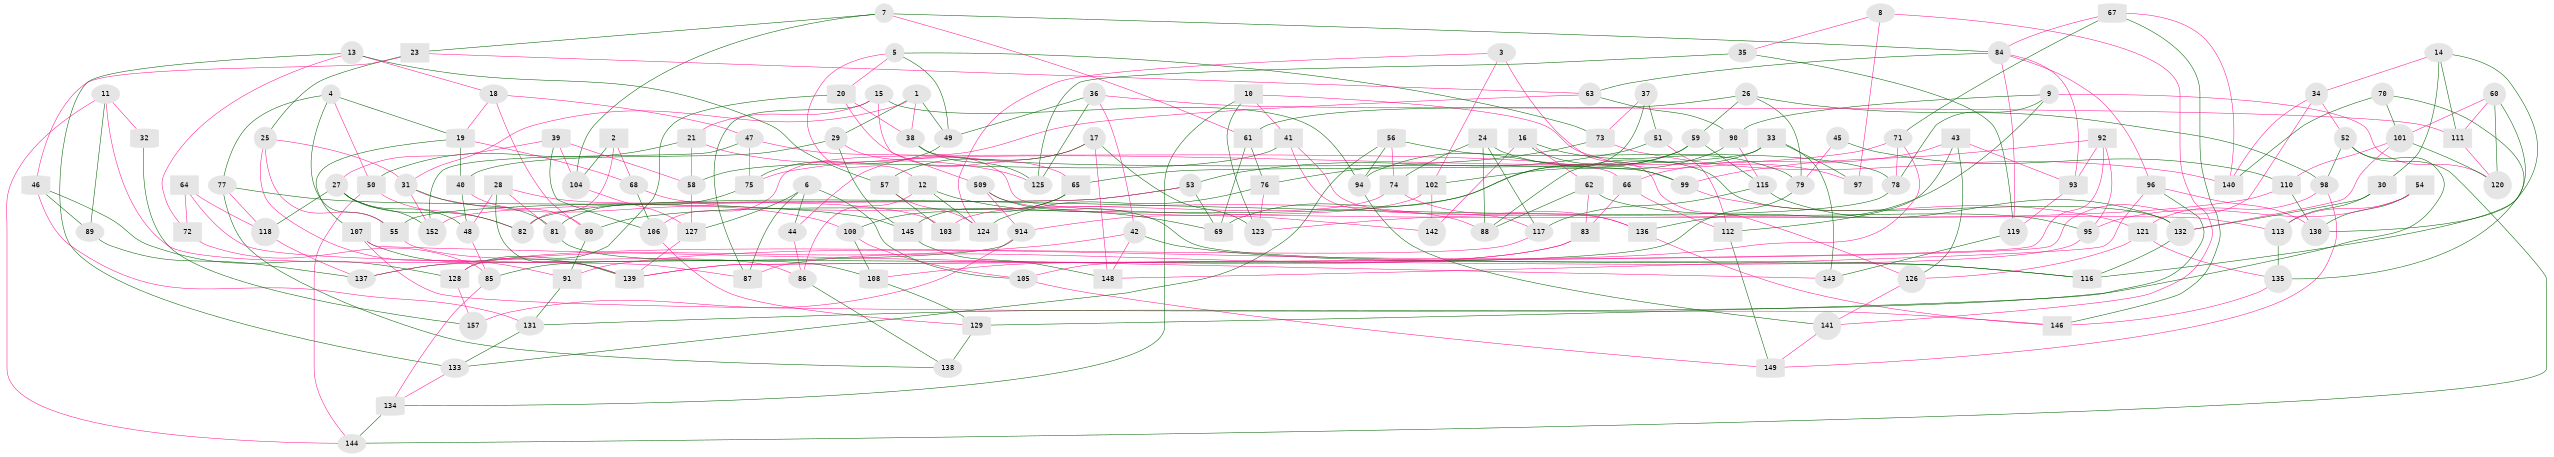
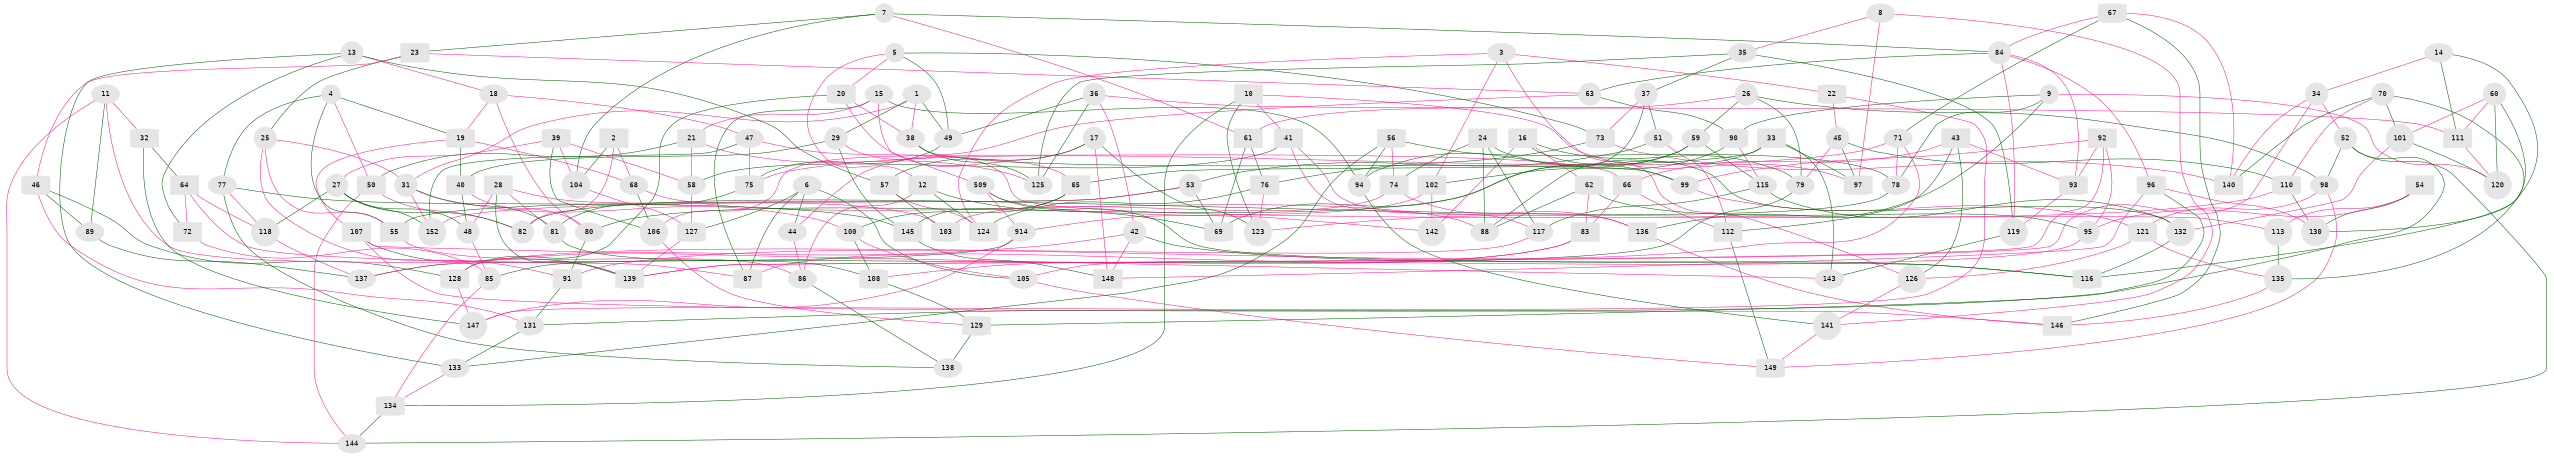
  graph {
    fontname="DejaVu Sans Mono"
    node [color=gray90 fontname="DejaVu Sans Mono" shape=circle style=filled]
    edge [color=deeppink fontname="DejaVu Sans Mono"]
    1 [shape=ellipse]
    29
    38 [shape=ellipse]
    49 [shape=ellipse]
    31
    40 [shape=box]
    113
    145 [shape=box]
    125 [shape=ellipse]
    99 [shape=ellipse]
    75 [shape=cylinder]
    51 [shape=ellipse]
    112 [shape=box]
    53
    2 [shape=box]
    68 [shape=ellipse]
    82
    104
    90 [shape=cylinder]
    63
    106
    88 [shape=ellipse]
    127 [shape=cylinder]
    3 [shape=ellipse]
+   22 [shape=cylinder]
    102 [shape=box]
    124 [shape=cylinder]
    126
    45
-   147 [label=157]
+   147
    142
    n32 [label=914 shape=ellipse]
    141
    19 [shape=cylinder]
    4
    50 [shape=cylinder]
    55 [shape=box]
    77 [shape=ellipse]
    107 [shape=box]
    144 [shape=ellipse]
    86 [shape=ellipse]
    118
    138 [shape=ellipse]
    5
    12 [shape=cylinder]
    20 [shape=cylinder]
    73 [shape=cylinder]
    69 [shape=cylinder]
    65 [shape=box]
    128 [shape=cylinder]
    140 [shape=box]
    76 [shape=box]
    6 [shape=ellipse]
    44 [shape=ellipse]
    87 [shape=cylinder]
    105 [shape=ellipse]
    149 [shape=cylinder]
    139 [shape=cylinder]
    7
    23 [shape=box]
    61 [shape=box]
    84
    25
    46 [shape=cylinder]
    119
    93 [shape=cylinder]
    96 [shape=cylinder]
    8 [shape=ellipse]
    35 [shape=ellipse]
    97 [shape=cylinder]
    37
    78 [shape=ellipse]
    9
    120
    136 [shape=box]
    115 [shape=ellipse]
    146 [shape=box]
    10 [shape=box]
    41 [shape=box]
    123
    134 [shape=cylinder]
    58 [shape=ellipse]
    117 [shape=ellipse]
    11 [shape=ellipse]
    32 [shape=cylinder]
    89 [shape=ellipse]
    64 [shape=box]
    137 [shape=ellipse]
    18 [shape=ellipse]
    13
    57 [shape=cylinder]
    72 [shape=box]
    133 [shape=ellipse]
    47 [shape=ellipse]
    80 [shape=ellipse]
    103 [shape=cylinder]
    85
    14 [shape=ellipse]
-   30 [shape=cylinder]
    34
    111 [shape=box]
    130
    132
    52
    15 [shape=ellipse]
    21 [shape=cylinder]
    94
    n108 [label=509 shape=ellipse]
    116 [shape=cylinder]
    16 [shape=box]
    62 [shape=cylinder]
    79 [shape=ellipse]
    95
    83 [shape=box]
    17
    148 [shape=box]
    n117 [label=152]
    66 [shape=box]
    91 [shape=box]
    143 [shape=ellipse]
    100 [shape=ellipse]
    110 [shape=cylinder]
    131 [shape=ellipse]
    24 [shape=box]
    74 [shape=box]
    121 [shape=cylinder]
    81
    26
    59 [shape=ellipse]
    98 [shape=ellipse]
    27
    48
    28 [shape=box]
    108 [shape=cylinder]
    135
    33 [shape=box]
    36
    42
    39 [shape=cylinder]
    129 [shape=cylinder]
    43 [shape=box]
    54 [shape=box]
    56 [shape=cylinder]
    60
    101
    67 [shape=cylinder]
    71 [shape=ellipse]
    70
    92 [shape=box]
    1 -- 29 [color=darkgreen]
    1 -- 38
    1 -- 49 [color=darkgreen]
    1 -- 31
    29 -- 40 [color=darkgreen]
    29 -- 113
    29 -- 145 [color=darkgreen]
    38 -- 125 [color=darkgreen]
    38 -- 99 [color=darkgreen]
    49 -- 75 [color=darkgreen]
    31 -- n117
    31 -- 100
    31 -- 81 [color=darkgreen]
    40 -- 80
    40 -- 48 [color=darkgreen]
    113 -- 135 [color=darkgreen]
    145 -- 148 [color=darkgreen]
    99 -- 121
    75 -- 81 [color=darkgreen]
    51 -- 112
    51 -- 53 [color=darkgreen]
    112 -- 149 [color=darkgreen]
    53 -- 55 [color=darkgreen]
    53 -- 69 [color=darkgreen]
    53 -- n117
    2 -- 68
    2 -- 82
    2 -- 104 [color=darkgreen]
    68 -- 106 [color=darkgreen]
    68 -- 88
    104 -- 127
    90 -- 102 [color=darkgreen]
    90 -- 115
    63 -- 90 [color=darkgreen]
    63 -- 106
    106 -- 129
    127 -- 139
+   3 -- 22
    3 -- 102
    3 -- 124
    3 -- 126
+   22 -- 45
+   22 -- 147
    102 -- 142
    102 -- n32
    126 -- 141
+   45 -- 97 [color=darkgreen]
    45 -- 79
    45 -- 110 [color=darkgreen]
    n32 -- 147
    n32 -- 137 [color=darkgreen]
    141 -- 149
    19 -- 40 [color=darkgreen]
    19 -- 68
-   19 -- 107 [color=darkgreen]
+   19 -- 107
    4 -- 19 [color=darkgreen]
    4 -- 50
    4 -- 55 [color=darkgreen]
    4 -- 77 [color=darkgreen]
    50 -- 82
    50 -- 144
    55 -- 86
    77 -- 145 [color=darkgreen]
    77 -- 118
    77 -- 138 [color=darkgreen]
    107 -- 139 [color=darkgreen]
    107 -- 146
    107 -- 143
    86 -- 138 [color=darkgreen]
    118 -- 137
    5 -- 49 [color=darkgreen]
    5 -- 12
    5 -- 20
    5 -- 73 [color=darkgreen]
    12 -- 124 [color=darkgreen]
    12 -- 86
    12 -- 69 [color=darkgreen]
    20 -- 38
    20 -- 65
    20 -- 128 [color=darkgreen]
    73 -- 140
    73 -- 76 [color=darkgreen]
    65 -- 145 [color=darkgreen]
    65 -- 100 [color=darkgreen]
    128 -- 147
    76 -- 124 [color=darkgreen]
    76 -- 123
    6 -- 127 [color=darkgreen]
    6 -- 44 [color=darkgreen]
    6 -- 87 [color=darkgreen]
    6 -- 105 [color=darkgreen]
    44 -- 86
    105 -- 149
    7 -- 104 [color=darkgreen]
    7 -- 23 [color=darkgreen]
    7 -- 61
    7 -- 84 [color=darkgreen]
    23 -- 63
    23 -- 25 [color=darkgreen]
    23 -- 46
    61 -- 69 [color=darkgreen]
    61 -- 76 [color=darkgreen]
    84 -- 63 [color=darkgreen]
    84 -- 119
    84 -- 93
    84 -- 96
    25 -- 31
    25 -- 55
    25 -- 91
    46 -- 128 [color=darkgreen]
    46 -- 89 [color=darkgreen]
    46 -- 131
    119 -- 143 [color=darkgreen]
    93 -- 119
    96 -- 130
    96 -- 148
    96 -- 129 [color=darkgreen]
    8 -- 141
    8 -- 35
    8 -- 97
    35 -- 125 [color=darkgreen]
    35 -- 119 [color=darkgreen]
+   35 -- 37 [color=darkgreen]
    37 -- 51 [color=darkgreen]
    37 -- 73
    37 -- 69 [color=darkgreen]
    78 -- 82 [color=darkgreen]
    9 -- 90 [color=darkgreen]
    9 -- 78 [color=darkgreen]
    9 -- 120
    9 -- 136 [color=darkgreen]
    136 -- 146
    115 -- 117 [color=darkgreen]
    115 -- 132 [color=darkgreen]
    10 -- 97
    10 -- 41
    10 -- 123 [color=darkgreen]
    10 -- 134 [color=darkgreen]
    41 -- 136
    41 -- 58 [color=darkgreen]
    41 -- 117
    134 -- 144 [color=darkgreen]
    58 -- 127
    117 -- 128
    11 -- 144
    11 -- 139
    11 -- 32
    11 -- 89 [color=darkgreen]
    32 -- 147 [color=darkgreen]
+   32 -- 64 [color=darkgreen]
    89 -- 137 [color=darkgreen]
    64 -- 118
    64 -- 87
    64 -- 72
    18 -- 19
    18 -- 47
    18 -- 80
    13 -- 18
    13 -- 57 [color=darkgreen]
-   13 -- 72
+   13 -- 72 [color=darkgreen]
    13 -- 133 [color=darkgreen]
    57 -- 124
    57 -- 103 [color=darkgreen]
    72 -- 85
    133 -- 134
    47 -- 75
    47 -- n117 [color=darkgreen]
    47 -- 66
    80 -- 91 [color=darkgreen]
    85 -- 134
-   14 -- 30 [color=darkgreen]
    14 -- 34
    14 -- 111 [color=darkgreen]
    14 -- 130 [color=darkgreen]
-   30 -- 113 [color=darkgreen]
-   30 -- 132 [color=darkgreen]
    34 -- 140
    34 -- 139
    34 -- 52
    111 -- 120
    132 -- 116 [color=darkgreen]
    52 -- 144 [color=darkgreen]
    52 -- 131 [color=darkgreen]
    52 -- 98 [color=darkgreen]
    15 -- 87 [color=darkgreen]
    15 -- 21
    15 -- 94 [color=darkgreen]
    15 -- n108
    21 -- 125
    21 -- 50 [color=darkgreen]
    21 -- 58
    94 -- 141 [color=darkgreen]
    n108 -- 142
    n108 -- n32
    n108 -- 116 [color=darkgreen]
    16 -- 142
    16 -- 132 [color=darkgreen]
    16 -- 62
    16 -- 79 [color=darkgreen]
    62 -- 88 [color=darkgreen]
    62 -- 95 [color=darkgreen]
    62 -- 83
    79 -- 85 [color=darkgreen]
    95 -- 105
    83 -- 87
    83 -- 108
    17 -- 44
    17 -- 123 [color=darkgreen]
    17 -- 57 [color=darkgreen]
    17 -- 148
    66 -- 112
    66 -- 83
    91 -- 131 [color=darkgreen]
    100 -- 105
    100 -- 108 [color=darkgreen]
    110 -- 123
    110 -- 130 [color=darkgreen]
    131 -- 133 [color=darkgreen]
    24 -- 99 [color=darkgreen]
    24 -- 88 [color=darkgreen]
    24 -- 117 [color=darkgreen]
    24 -- 74 [color=darkgreen]
    74 -- 136
    74 -- 103
    121 -- 126
    121 -- 135
    81 -- 108 [color=darkgreen]
-   26 -- 61 [color=darkgreen]
+   26 -- 61
    26 -- 79 [color=darkgreen]
    26 -- 59 [color=darkgreen]
    26 -- 98 [color=darkgreen]
    59 -- 115 [color=darkgreen]
    59 -- 80 [color=darkgreen]
    59 -- 94 [color=darkgreen]
    98 -- 149
    98 -- 121
    27 -- 82 [color=darkgreen]
    27 -- 118 [color=darkgreen]
    27 -- n117 [color=darkgreen]
    27 -- 48 [color=darkgreen]
    48 -- 85
    28 -- 139 [color=darkgreen]
    28 -- 103
    28 -- 81
    28 -- 48
    108 -- 129 [color=darkgreen]
    135 -- 146
    33 -- 88 [color=darkgreen]
    33 -- 65 [color=darkgreen]
    33 -- 97 [color=darkgreen]
    33 -- 143 [color=darkgreen]
    36 -- 49 [color=darkgreen]
    36 -- 125 [color=darkgreen]
    36 -- 111
    36 -- 42
    42 -- 137
    42 -- 116 [color=darkgreen]
    42 -- 148
    39 -- 104
    39 -- 106 [color=darkgreen]
    39 -- 58
    39 -- 27
    129 -- 138 [color=darkgreen]
    43 -- 112 [color=darkgreen]
    43 -- 126 [color=darkgreen]
    43 -- 93
    43 -- 66
    54 -- 113
    54 -- 130 [color=darkgreen]
    54 -- 95
    56 -- 78 [color=darkgreen]
    56 -- 133 [color=darkgreen]
    56 -- 94 [color=darkgreen]
    56 -- 74
    60 -- 120 [color=darkgreen]
    60 -- 111
    60 -- 116 [color=darkgreen]
    60 -- 101
    101 -- 120 [color=darkgreen]
    101 -- 132
    67 -- 140
    67 -- 84
    67 -- 146 [color=darkgreen]
    67 -- 71 [color=darkgreen]
    71 -- 75
    71 -- 78
    71 -- 91
    70 -- 140 [color=darkgreen]
-   101 -- 110
+   70 -- 110
    70 -- 135 [color=darkgreen]
    70 -- 101 [color=darkgreen]
    92 -- 99
    92 -- 139
    92 -- 93
    92 -- 95
  }
